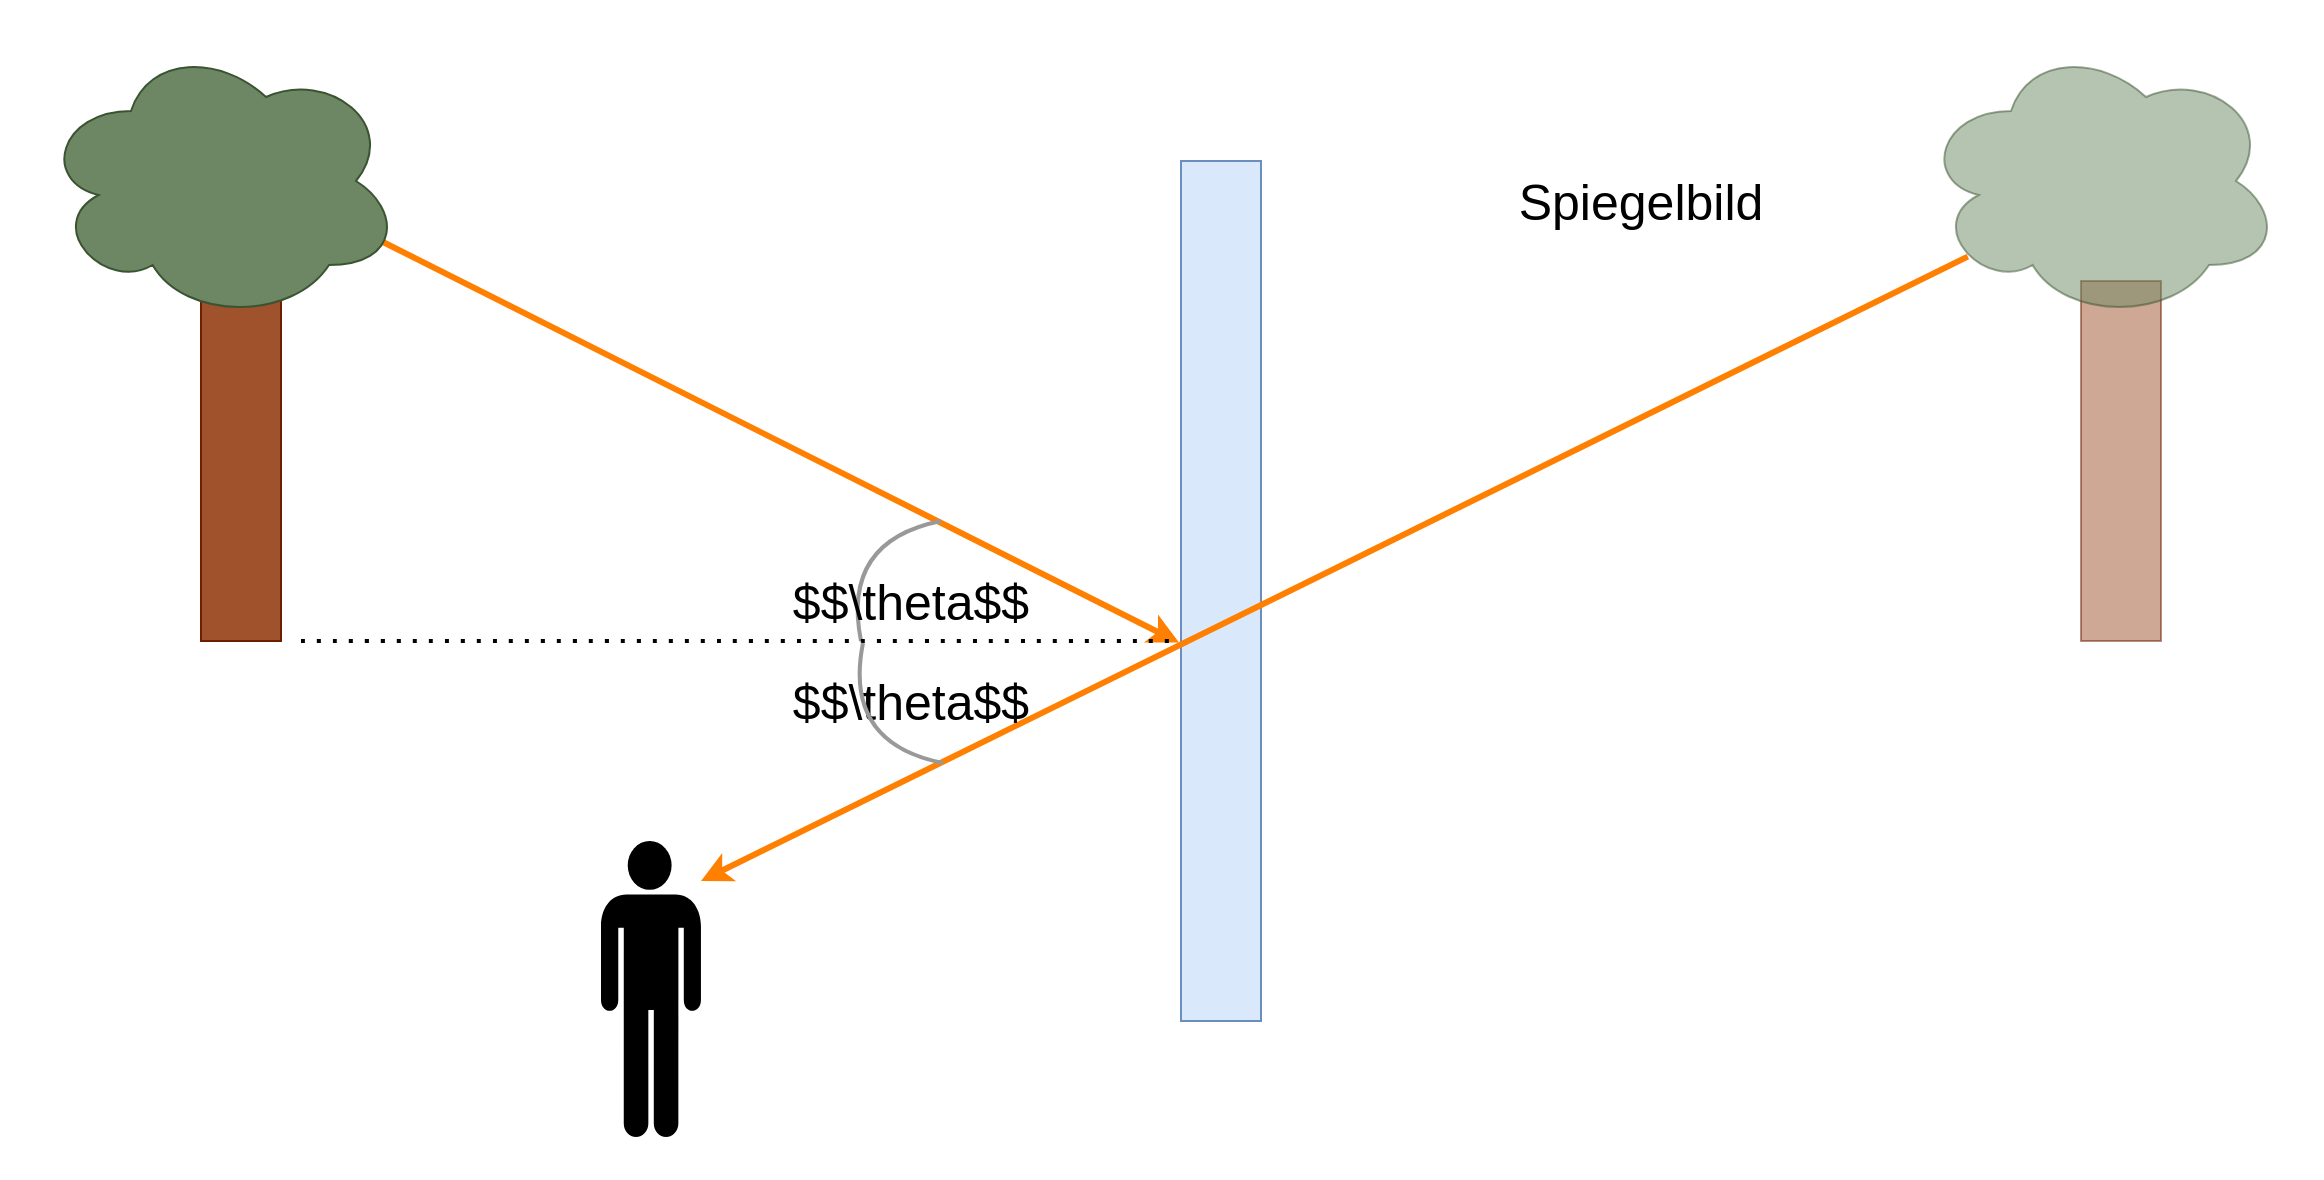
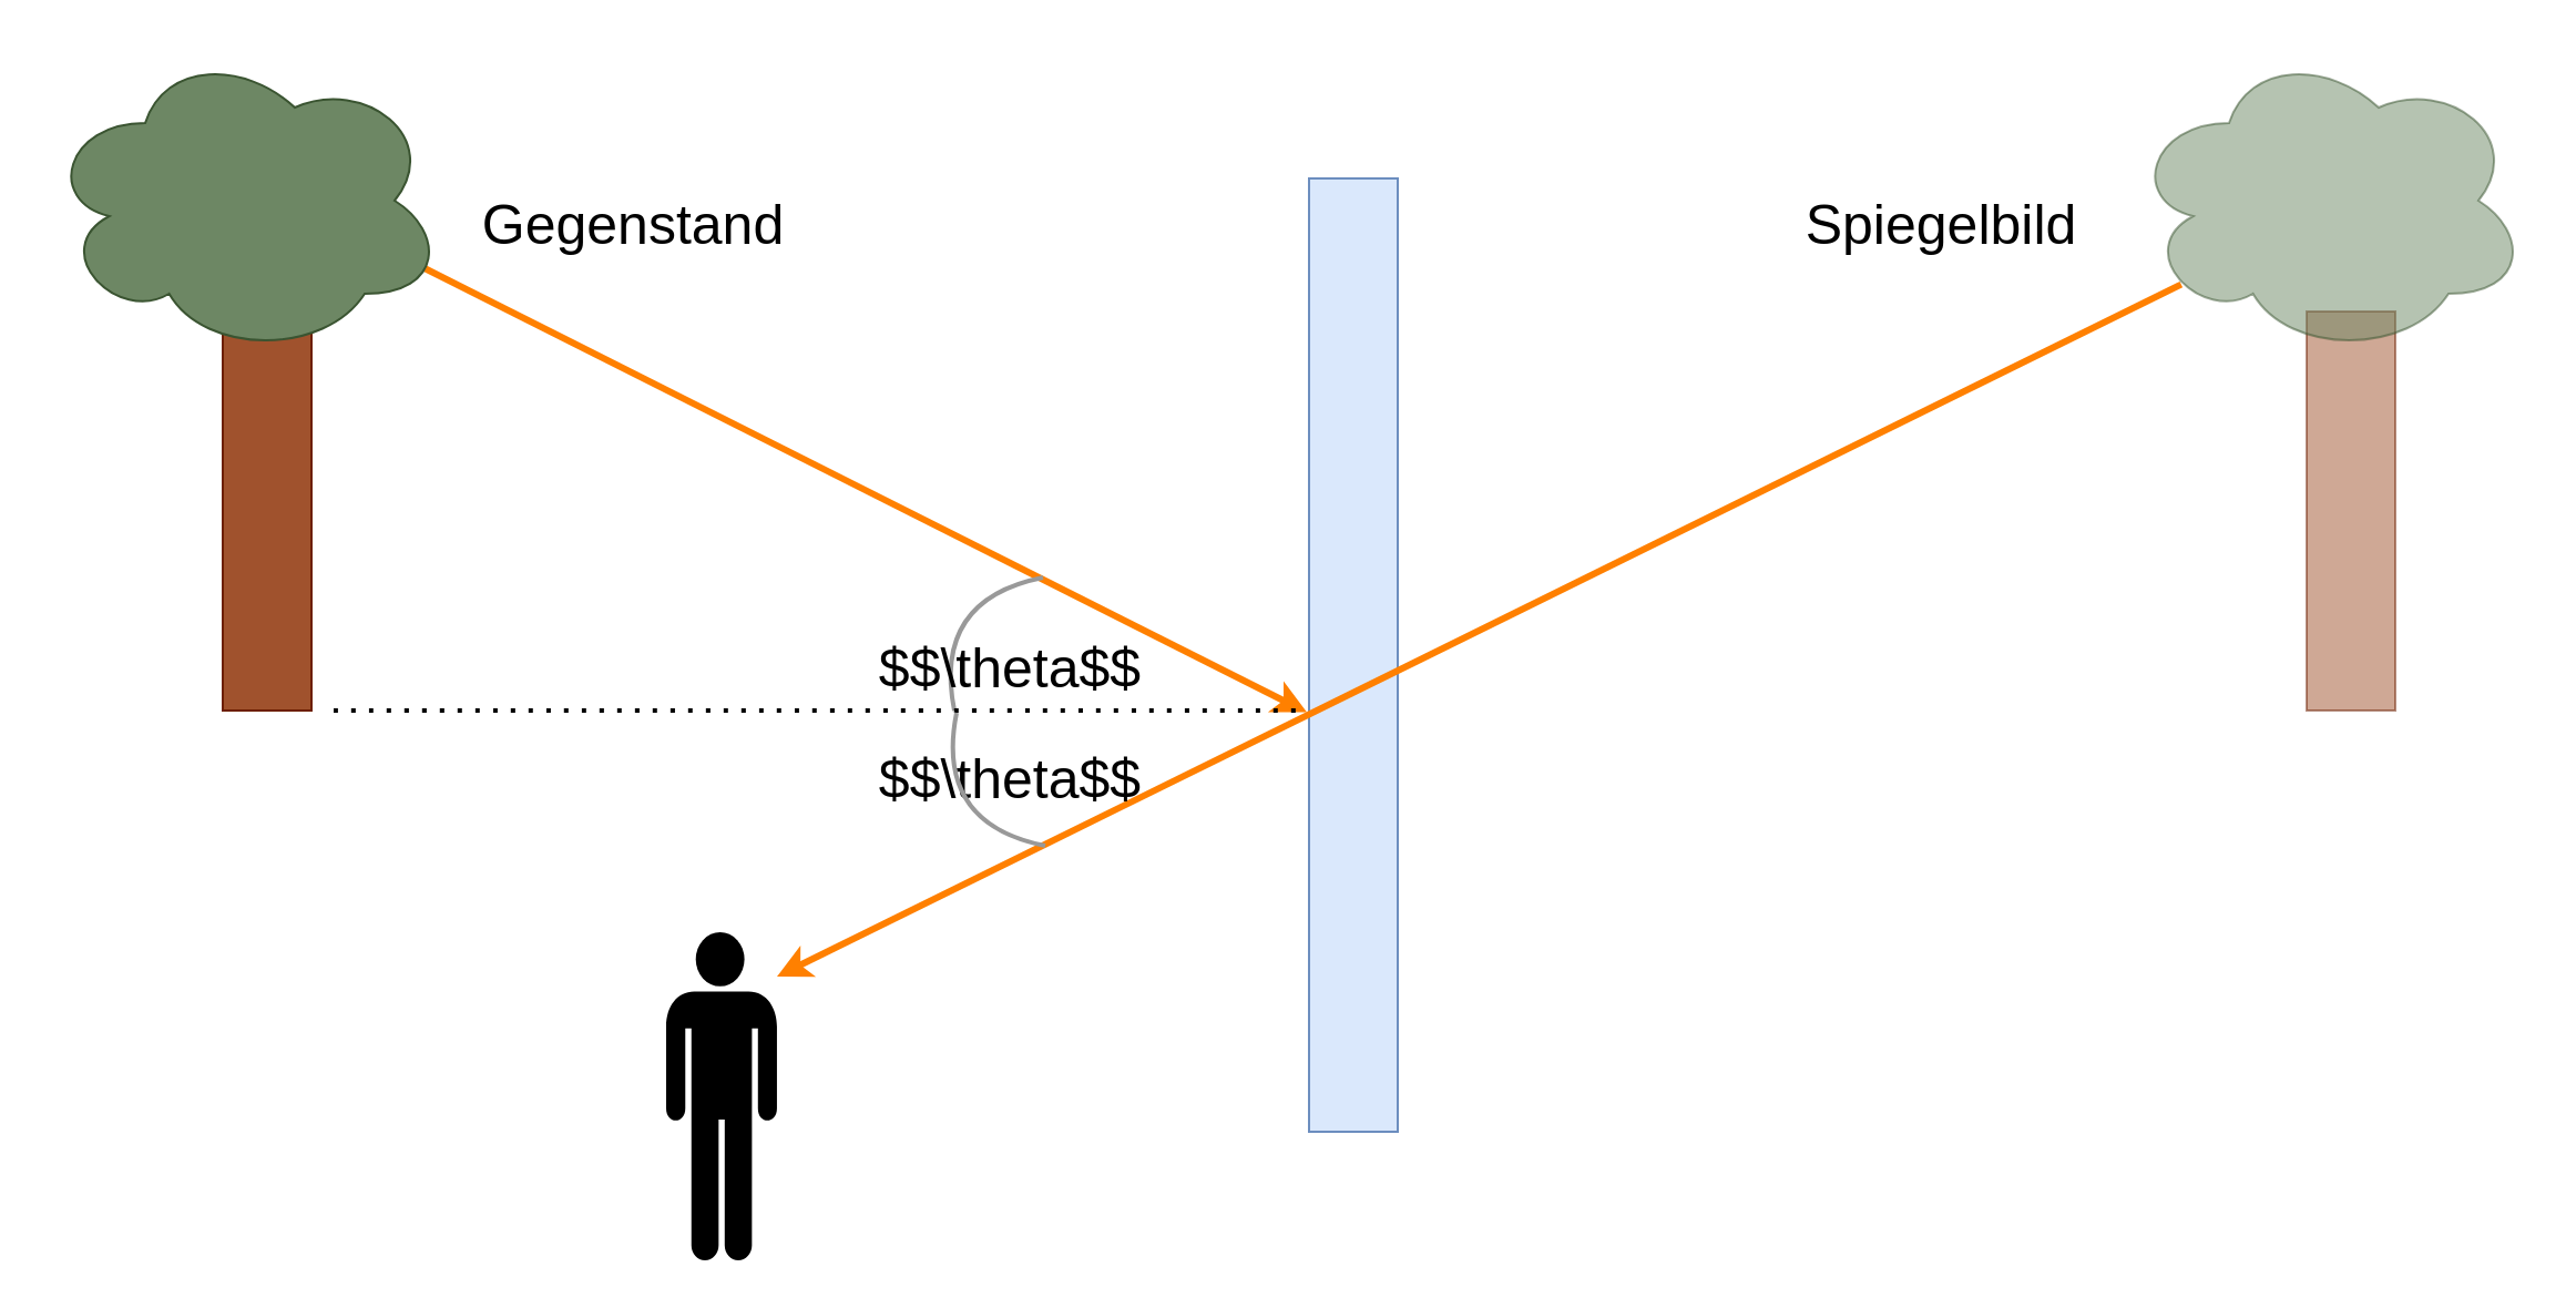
  <mxCell id="0" />
  <mxCell id="1" parent="0" />
  <mxCell id="2" value="" style="rounded=0;whiteSpace=wrap;html=1;fillColor=#dae8fc;strokeColor=#6c8ebf;" vertex="1" parent="1"><mxGeometry x="590" y="80" width="40" height="430" as="geometry" /></mxCell>
  <mxCell id="3" value="" style="shape=mxgraph.signs.people.man_1;html=1;pointerEvents=1;fillColor=#000000;strokeColor=none;verticalLabelPosition=bottom;verticalAlign=top;align=center;sketch=0;" vertex="1" parent="1"><mxGeometry x="300" y="420" width="50" height="148" as="geometry" /></mxCell>
  <mxCell id="4" value="" style="endArrow=classic;html=1;rounded=0;strokeColor=#FF8000;strokeWidth=3;entryX=-0.025;entryY=0.56;entryDx=0;entryDy=0;entryPerimeter=0;" edge="1" parent="1" target="2"><mxGeometry width="50" height="50" relative="1" as="geometry"><mxPoint x="190" y="120" as="sourcePoint" /><mxPoint x="390" y="280" as="targetPoint" /></mxGeometry></mxCell>
  <mxCell id="5" value="" style="endArrow=classic;html=1;rounded=0;strokeColor=#FF8000;strokeWidth=3;exitX=0.13;exitY=0.77;exitDx=0;exitDy=0;exitPerimeter=0;" edge="1" parent="1" source="14"><mxGeometry width="50" height="50" relative="1" as="geometry"><mxPoint x="972" y="131" as="sourcePoint" /><mxPoint x="350" y="440" as="targetPoint" /></mxGeometry></mxCell>
  <mxCell id="6" value="" style="endArrow=none;html=1;strokeColor=#999999;strokeWidth=2;curved=1;" edge="1" parent="1"><mxGeometry width="50" height="50" relative="1" as="geometry"><mxPoint x="470" y="260" as="sourcePoint" /><mxPoint x="430" y="320" as="targetPoint" /><Array as="points"><mxPoint x="420" y="270" /></Array></mxGeometry></mxCell>
  <mxCell id="7" value="$$\theta$$" style="text;html=1;resizable=0;autosize=1;align=center;verticalAlign=middle;points=[];fillColor=none;strokeColor=none;rounded=0;fontSize=25;" vertex="1" parent="1"><mxGeometry x="390" y="280" width="130" height="40" as="geometry" /></mxCell>
  <mxCell id="8" value="$$\theta$$" style="text;html=1;resizable=0;autosize=1;align=center;verticalAlign=middle;points=[];fillColor=none;strokeColor=none;rounded=0;fontSize=25;" vertex="1" parent="1"><mxGeometry x="390" y="330" width="130" height="40" as="geometry" /></mxCell>
  <mxCell id="9" value="" style="endArrow=none;dashed=1;html=1;dashPattern=1 3;strokeWidth=2;fontSize=25;curved=1;" edge="1" parent="1"><mxGeometry width="50" height="50" relative="1" as="geometry"><mxPoint x="150" y="320" as="sourcePoint" /><mxPoint x="590" y="320" as="targetPoint" /></mxGeometry></mxCell>
  <mxCell id="10" value="" style="endArrow=none;html=1;strokeColor=#999999;strokeWidth=2;curved=1;" edge="1" parent="1"><mxGeometry width="50" height="50" relative="1" as="geometry"><mxPoint x="471" y="381" as="sourcePoint" /><mxPoint x="431" y="321" as="targetPoint" /><Array as="points"><mxPoint x="421" y="371" /></Array></mxGeometry></mxCell>
  <mxCell id="11" value="" style="rounded=0;whiteSpace=wrap;html=1;fontSize=25;fillColor=#a0522d;fontColor=#ffffff;strokeColor=#6D1F00;" vertex="1" parent="1"><mxGeometry x="100" y="140" width="40" height="180" as="geometry" /></mxCell>
  <mxCell id="12" value="" style="ellipse;shape=cloud;whiteSpace=wrap;html=1;fontSize=25;fillColor=#6d8764;fontColor=#ffffff;strokeColor=#3A5431;" vertex="1" parent="1"><mxGeometry x="20" y="20" width="180" height="140" as="geometry" /></mxCell>
  <mxCell id="13" value="" style="rounded=0;whiteSpace=wrap;html=1;fontSize=25;fillColor=#a0522d;fontColor=#ffffff;strokeColor=#6D1F00;opacity=50;" vertex="1" parent="1"><mxGeometry x="1040" y="140" width="40" height="180" as="geometry" /></mxCell>
  <mxCell id="14" value="" style="ellipse;shape=cloud;whiteSpace=wrap;html=1;fontSize=25;fillColor=#6d8764;fontColor=#ffffff;strokeColor=#3A5431;opacity=50;" vertex="1" parent="1"><mxGeometry x="960" y="20" width="180" height="140" as="geometry" /></mxCell>
- <mxCell id="16" value="Spiegelbild" style="text;html=1;resizable=0;autosize=1;align=center;verticalAlign=middle;points=[];fillColor=none;strokeColor=none;rounded=0;fontSize=25;opacity=50;" vertex="1" parent="1"><mxGeometry x="750" y="80" width="140" height="40" as="geometry" /></mxCell>
+ <mxCell id="15" value="Gegenstand" style="text;html=1;resizable=0;autosize=1;align=center;verticalAlign=middle;points=[];fillColor=none;strokeColor=none;rounded=0;fontSize=25;opacity=50;" vertex="1" parent="1"><mxGeometry x="210" y="80" width="150" height="40" as="geometry" /></mxCell>
+ <mxCell id="16" value="Spiegelbild" style="text;html=1;resizable=0;autosize=1;align=center;verticalAlign=middle;points=[];fillColor=none;strokeColor=none;rounded=0;fontSize=25;opacity=50;" vertex="1" parent="1"><mxGeometry x="805" y="80" width="140" height="40" as="geometry" /></mxCell>
